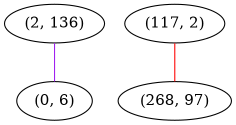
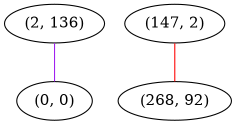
  graph {
    "(2, 136)"
-   "(0, 0)" [label="(0, 6)"]
-   "(147, 2)" [label="(117, 2)"]
-   "(268, 92)" [label="(268, 97)"]
+   "(0, 0)"
+   "(147, 2)"
+   "(268, 92)"
    "(2, 136)" -- "(0, 0)" [color=purple weight=4]
    "(147, 2)" -- "(268, 92)" [color=red weight=1]
  }
